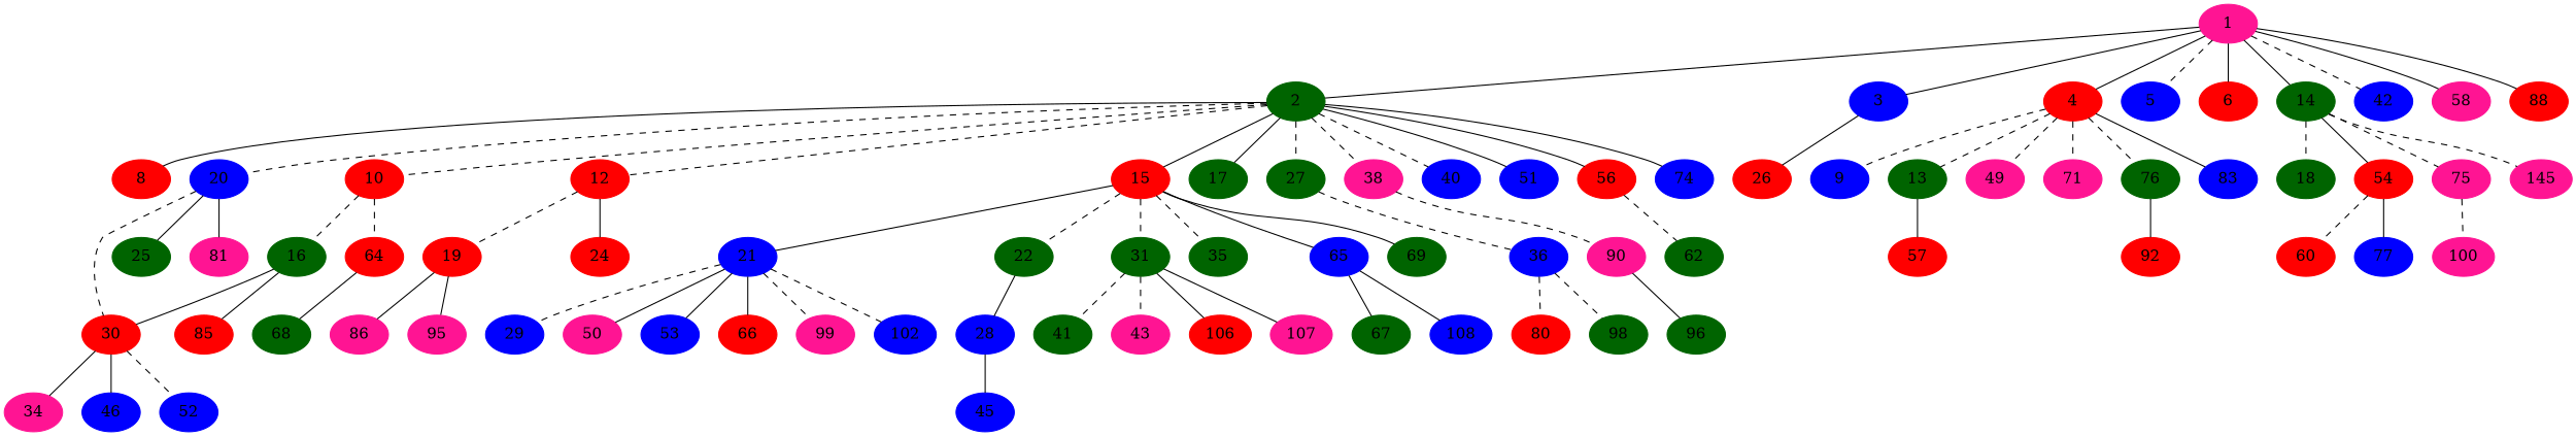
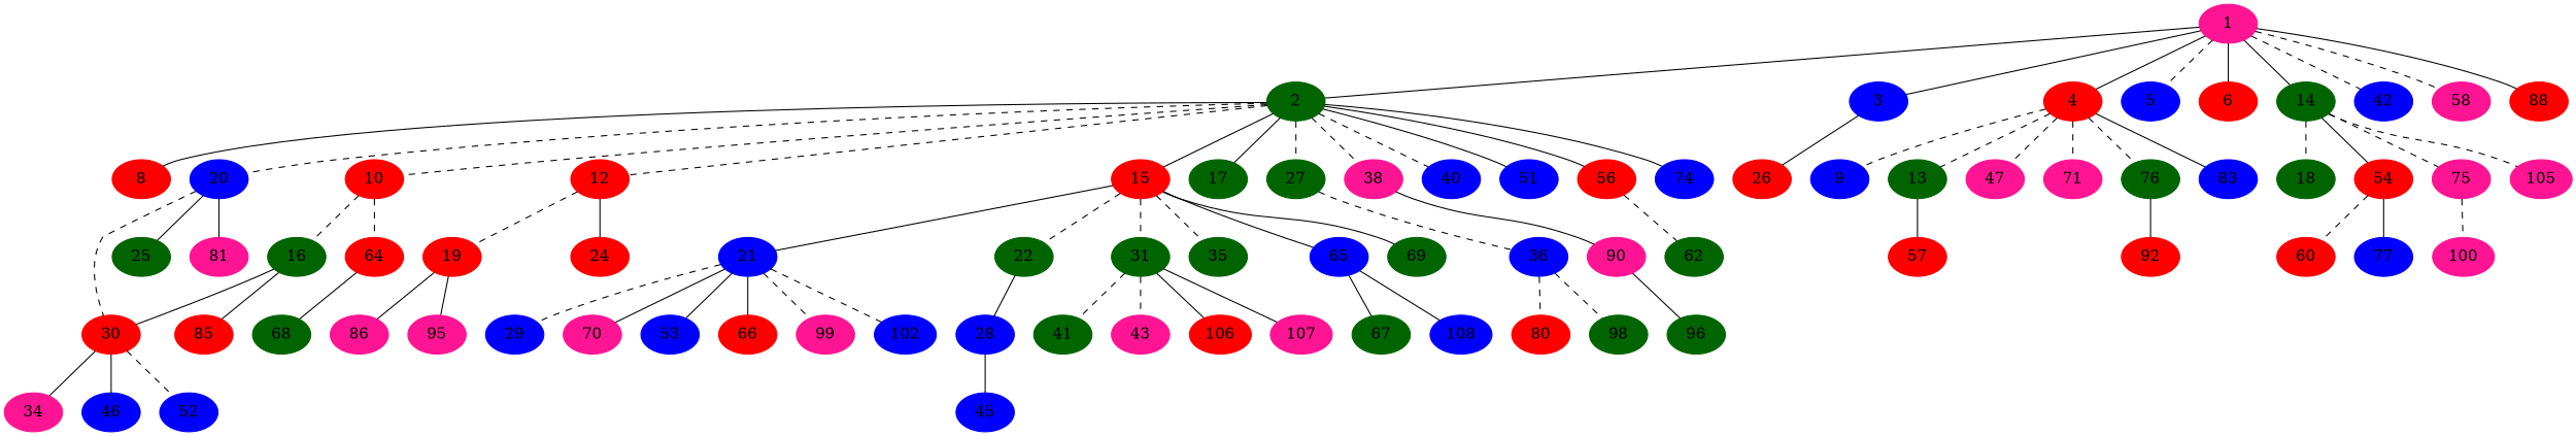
  graph {
    node [color=blue style=filled]
    edge [style=solid]
    1 [color=deeppink super="+7"]
    2 [color=darkgreen super="+11"]
    3 [super="+55"]
    4 [color=red super="+23"]
    5
    6 [color=red]
    14 [color=darkgreen super="+63"]
    42
    58 [color=deeppink]
    88 [color=red]
    8 [color=red]
    10 [color=red]
    12 [color=red super="+79"]
    15 [color=red super="+82"]
    17 [color=darkgreen]
    20 [super="+97"]
    27 [color=darkgreen]
    38 [color=deeppink]
    40
    51 [super="+70"]
    56 [color=red]
    74
    26 [color=red]
    9 [super="+59"]
    13 [color=darkgreen super="+44"]
-   49 [color=deeppink]
+   49 [color=deeppink label=47]
    71 [color=deeppink super="+104"]
    76 [color=darkgreen super="+91"]
    83
    18 [color=darkgreen super="+39"]
    54 [color=red super="+89"]
    75 [color=deeppink]
-   105 [color=deeppink label=145]
+   105 [color=deeppink]
    100 [color=deeppink]
    16 [color=darkgreen super="+33"]
    64 [color=red]
    19 [color=red super="+47"]
    24 [color=red]
    21 [super="+48"]
    22 [color=darkgreen super="+37"]
    31 [color=darkgreen super="+93"]
    35 [color=darkgreen]
    65 [super="+101"]
    69 [color=darkgreen super="+103"]
    30 [color=red super="+73"]
    25 [color=darkgreen super="+72"]
    81 [color=deeppink]
    36 [super="+84"]
    90 [color=deeppink]
    62 [color=darkgreen super="+94"]
    57 [color=red]
    92 [color=red]
    85 [color=red]
    68 [color=darkgreen]
    86 [color=deeppink]
    95 [color=deeppink]
    60 [color=red]
    77
    29
-   50 [color=deeppink]
+   50 [color=deeppink label=70]
    53
    66 [color=red]
    99 [color=deeppink]
    102
    28
    41 [color=darkgreen]
    43 [color=deeppink]
    106 [color=red]
    107 [color=deeppink]
    67 [color=darkgreen super="+78"]
    108
    34 [color=deeppink]
    46
    52
    45
    80 [color=red]
    98 [color=darkgreen]
    96 [color=darkgreen]
    1 -- 2
    1 -- 3
    1 -- 4
    1 -- 5 [style=dashed]
    1 -- 6
    1 -- 14
    1 -- 42 [style=dashed]
-   1 -- 58
+   1 -- 58 [style=dashed]
    1 -- 88
    2 -- 8
    2 -- 10 [style=dashed]
    2 -- 12 [style=dashed]
    2 -- 15
    2 -- 17
    2 -- 20 [style=dashed]
    2 -- 27 [style=dashed]
    2 -- 38 [style=dashed]
    2 -- 40 [style=dashed]
    2 -- 51
    2 -- 56
    2 -- 74
    3 -- 26
    4 -- 9 [style=dashed]
    4 -- 13 [style=dashed]
    4 -- 49 [style=dashed]
    4 -- 71 [style=dashed]
    4 -- 76 [style=dashed]
    4 -- 83
    14 -- 18 [style=dashed]
    14 -- 54
    14 -- 75 [style=dashed]
    14 -- 105 [style=dashed]
    10 -- 16 [style=dashed]
    10 -- 64 [style=dashed]
    12 -- 19 [style=dashed]
    12 -- 24
    15 -- 21
    15 -- 22 [style=dashed]
    15 -- 31 [style=dashed]
    15 -- 35 [style=dashed]
    15 -- 65
    15 -- 69
    20 -- 30 [style=dashed]
    20 -- 25
    20 -- 81
    27 -- 36 [style=dashed]
-   38 -- 90 [style=dashed]
+   38 -- 90
    56 -- 62 [style=dashed]
    13 -- 57
    76 -- 92
    54 -- 60 [style=dashed]
    54 -- 77
    75 -- 100 [style=dashed]
    16 -- 30
    16 -- 85
    64 -- 68
    19 -- 86
    19 -- 95
    21 -- 29 [style=dashed]
    21 -- 50
    21 -- 53
    21 -- 66
    21 -- 99 [style=dashed]
    21 -- 102 [style=dashed]
    22 -- 28
    31 -- 41 [style=dashed]
    31 -- 43 [style=dashed]
    31 -- 106
    31 -- 107
    65 -- 67
    65 -- 108
    30 -- 34
    30 -- 46
    30 -- 52 [style=dashed]
    36 -- 80 [style=dashed]
    36 -- 98 [style=dashed]
    90 -- 96
    28 -- 45
  }
